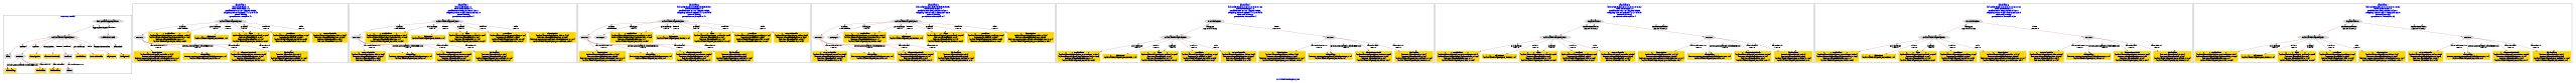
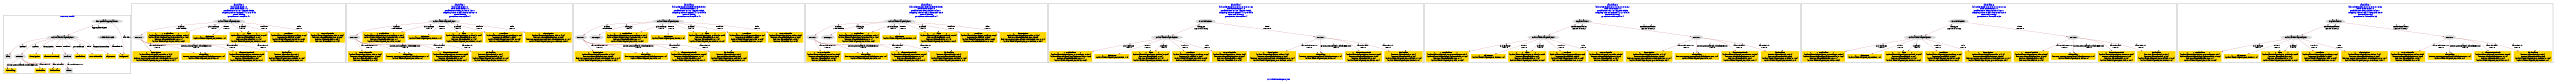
  digraph {
    fontcolor=blue
    fontname="DejaVu Serif"
    label="s27-s-the-huntington.json"
    remincross=true
    node [fillcolor=gold fontname="DejaVu Serif" style=filled shape=plaintext]
    edge [color=brown fontcolor=black fontname="DejaVu Serif"]
    n1 [color=white fillcolor=lightgray label=CulturalHeritageObject1 shape=""]
    n2 [fillcolor=lightgray label=date]
    n3 [color=white fillcolor=lightgray label=Person1 shape=""]
    n4 [label=description]
    n5 [label=dimensions_inch]
    n6 [fillcolor=lightgray label=medium]
    n7 [label=credit_line]
    n8 [label=Artwork_Title]
    n9 [label=object_no]
    n10 [label=nationality]
    n11 [label=birth_date]
    n12 [label=death_date]
    n13 [fillcolor=lightgray label=name]
    n14 [color=white fillcolor=lightgray label=EuropeanaAggregation1 shape=""]
    n15 [color=white fillcolor=lightgray label=WebResource3 shape=""]
    n16 [label=image_url]
    n17 [color=white fillcolor=lightgray label=CulturalHeritageObject1 shape=""]
    n18 [color=white fillcolor=lightgray label=Person1 shape=""]
    n19 [label="description\n[CulturalHeritageObject,title,0.473]\n[Person,nameOfThePerson,0.369]\n[Person,countryAssociatedWithThePerson,0.101]\n[CulturalHeritageObject,provenance,0.057]"]
    n20 [label="credit_line\n[CulturalHeritageObject,provenance,0.651]\n[CulturalHeritageObject,rightsHolder,0.166]\n[Person,nameOfThePerson,0.1]\n[CulturalHeritageObject,title,0.083]"]
    n21 [label="object_no\n[CulturalHeritageObject,extent,1.0]"]
    n22 [label="date\n[CulturalHeritageObject,created,0.605]\n[Person,dateOfBirth,0.22]\n[Person,dateOfDeath,0.173]\n[CulturalHeritageObject,extent,0.002]"]
    n23 [label="nationality\n[Person,countryAssociatedWithThePerson,1.0]\n[CulturalHeritageObject,title,0.0]"]
    n24 [label="medium\n[CulturalHeritageObject,medium,0.66]\n[Concept,prefLabel,0.333]\n[CulturalHeritageObject,title,0.005]\n[Person,nameOfThePerson,0.002]"]
    n25 [label="Artwork_Title\n[CulturalHeritageObject,title,0.569]\n[Person,nameOfThePerson,0.326]\n[Person,dateOfDeath,0.057]\n[Person,dateOfBirth,0.049]"]
    n26 [label="dimensions_inch\n[CulturalHeritageObject,extent,0.829]\n[Person,nameOfThePerson,0.15]\n[Person,dateOfDeath,0.02]\n[CulturalHeritageObject,title,0.001]"]
    n27 [label="birth_date\n[Person,dateOfBirth,0.631]\n[Person,dateOfDeath,0.26]\n[CulturalHeritageObject,created,0.108]\n[CulturalHeritageObject,extent,0.0]"]
    n28 [color=white fillcolor=lightgray label=CulturalHeritageObject1 shape=""]
    n29 [color=white fillcolor=lightgray label=Person1 shape=""]
    n30 [label="Artwork_Title\n[CulturalHeritageObject,title,0.569]\n[Person,nameOfThePerson,0.326]\n[Person,dateOfDeath,0.057]\n[Person,dateOfBirth,0.049]"]
    n31 [label="credit_line\n[CulturalHeritageObject,provenance,0.651]\n[CulturalHeritageObject,rightsHolder,0.166]\n[Person,nameOfThePerson,0.1]\n[CulturalHeritageObject,title,0.083]"]
    n32 [label="object_no\n[CulturalHeritageObject,extent,1.0]"]
    n33 [label="date\n[CulturalHeritageObject,created,0.605]\n[Person,dateOfBirth,0.22]\n[Person,dateOfDeath,0.173]\n[CulturalHeritageObject,extent,0.002]"]
    n34 [label="nationality\n[Person,countryAssociatedWithThePerson,1.0]\n[CulturalHeritageObject,title,0.0]"]
    n35 [label="medium\n[CulturalHeritageObject,medium,0.66]\n[Concept,prefLabel,0.333]\n[CulturalHeritageObject,title,0.005]\n[Person,nameOfThePerson,0.002]"]
    n36 [label="description\n[CulturalHeritageObject,title,0.473]\n[Person,nameOfThePerson,0.369]\n[Person,countryAssociatedWithThePerson,0.101]\n[CulturalHeritageObject,provenance,0.057]"]
    n37 [label="dimensions_inch\n[CulturalHeritageObject,extent,0.829]\n[Person,nameOfThePerson,0.15]\n[Person,dateOfDeath,0.02]\n[CulturalHeritageObject,title,0.001]"]
    n38 [label="birth_date\n[Person,dateOfBirth,0.631]\n[Person,dateOfDeath,0.26]\n[CulturalHeritageObject,created,0.108]\n[CulturalHeritageObject,extent,0.0]"]
    n39 [color=white fillcolor=lightgray label=CulturalHeritageObject1 shape=""]
    n40 [color=white fillcolor=lightgray label=Person1 shape=""]
    n41 [color=white fillcolor=lightgray label=Concept1 shape=""]
    n42 [label="description\n[CulturalHeritageObject,title,0.473]\n[Person,nameOfThePerson,0.369]\n[Person,countryAssociatedWithThePerson,0.101]\n[CulturalHeritageObject,provenance,0.057]"]
    n43 [label="credit_line\n[CulturalHeritageObject,provenance,0.651]\n[CulturalHeritageObject,rightsHolder,0.166]\n[Person,nameOfThePerson,0.1]\n[CulturalHeritageObject,title,0.083]"]
    n44 [label="object_no\n[CulturalHeritageObject,extent,1.0]"]
    n45 [label="date\n[CulturalHeritageObject,created,0.605]\n[Person,dateOfBirth,0.22]\n[Person,dateOfDeath,0.173]\n[CulturalHeritageObject,extent,0.002]"]
    n46 [label="nationality\n[Person,countryAssociatedWithThePerson,1.0]\n[CulturalHeritageObject,title,0.0]"]
    n47 [label="medium\n[CulturalHeritageObject,medium,0.66]\n[Concept,prefLabel,0.333]\n[CulturalHeritageObject,title,0.005]\n[Person,nameOfThePerson,0.002]"]
    n48 [label="Artwork_Title\n[CulturalHeritageObject,title,0.569]\n[Person,nameOfThePerson,0.326]\n[Person,dateOfDeath,0.057]\n[Person,dateOfBirth,0.049]"]
    n49 [label="dimensions_inch\n[CulturalHeritageObject,extent,0.829]\n[Person,nameOfThePerson,0.15]\n[Person,dateOfDeath,0.02]\n[CulturalHeritageObject,title,0.001]"]
    n50 [label="birth_date\n[Person,dateOfBirth,0.631]\n[Person,dateOfDeath,0.26]\n[CulturalHeritageObject,created,0.108]\n[CulturalHeritageObject,extent,0.0]"]
    n51 [color=white fillcolor=lightgray label=CulturalHeritageObject1 shape=""]
    n52 [color=white fillcolor=lightgray label=Person1 shape=""]
    n53 [color=white fillcolor=lightgray label=Concept1 shape=""]
    n54 [label="Artwork_Title\n[CulturalHeritageObject,title,0.569]\n[Person,nameOfThePerson,0.326]\n[Person,dateOfDeath,0.057]\n[Person,dateOfBirth,0.049]"]
    n55 [label="credit_line\n[CulturalHeritageObject,provenance,0.651]\n[CulturalHeritageObject,rightsHolder,0.166]\n[Person,nameOfThePerson,0.1]\n[CulturalHeritageObject,title,0.083]"]
    n56 [label="object_no\n[CulturalHeritageObject,extent,1.0]"]
    n57 [label="date\n[CulturalHeritageObject,created,0.605]\n[Person,dateOfBirth,0.22]\n[Person,dateOfDeath,0.173]\n[CulturalHeritageObject,extent,0.002]"]
    n58 [label="nationality\n[Person,countryAssociatedWithThePerson,1.0]\n[CulturalHeritageObject,title,0.0]"]
    n59 [label="medium\n[CulturalHeritageObject,medium,0.66]\n[Concept,prefLabel,0.333]\n[CulturalHeritageObject,title,0.005]\n[Person,nameOfThePerson,0.002]"]
    n60 [label="description\n[CulturalHeritageObject,title,0.473]\n[Person,nameOfThePerson,0.369]\n[Person,countryAssociatedWithThePerson,0.101]\n[CulturalHeritageObject,provenance,0.057]"]
    n61 [label="dimensions_inch\n[CulturalHeritageObject,extent,0.829]\n[Person,nameOfThePerson,0.15]\n[Person,dateOfDeath,0.02]\n[CulturalHeritageObject,title,0.001]"]
    n62 [label="birth_date\n[Person,dateOfBirth,0.631]\n[Person,dateOfDeath,0.26]\n[CulturalHeritageObject,created,0.108]\n[CulturalHeritageObject,extent,0.0]"]
    n63 [color=white fillcolor=lightgray label=ProvidedCHO1 shape=""]
    n64 [color=white fillcolor=lightgray label=CulturalHeritageObject1 shape=""]
    n65 [color=white fillcolor=lightgray label=Person1 shape=""]
    n66 [label="description\n[CulturalHeritageObject,title,0.473]\n[Person,nameOfThePerson,0.369]\n[Person,countryAssociatedWithThePerson,0.101]\n[CulturalHeritageObject,provenance,0.057]"]
    n67 [label="credit_line\n[CulturalHeritageObject,provenance,0.651]\n[CulturalHeritageObject,rightsHolder,0.166]\n[Person,nameOfThePerson,0.1]\n[CulturalHeritageObject,title,0.083]"]
    n68 [label="object_no\n[CulturalHeritageObject,extent,1.0]"]
    n69 [label="date\n[CulturalHeritageObject,created,0.605]\n[Person,dateOfBirth,0.22]\n[Person,dateOfDeath,0.173]\n[CulturalHeritageObject,extent,0.002]"]
    n70 [label="nationality\n[Person,countryAssociatedWithThePerson,1.0]\n[CulturalHeritageObject,title,0.0]"]
    n71 [label="medium\n[CulturalHeritageObject,medium,0.66]\n[Concept,prefLabel,0.333]\n[CulturalHeritageObject,title,0.005]\n[Person,nameOfThePerson,0.002]"]
    n72 [label="Artwork_Title\n[CulturalHeritageObject,title,0.569]\n[Person,nameOfThePerson,0.326]\n[Person,dateOfDeath,0.057]\n[Person,dateOfBirth,0.049]"]
    n73 [label="dimensions_inch\n[CulturalHeritageObject,extent,0.829]\n[Person,nameOfThePerson,0.15]\n[Person,dateOfDeath,0.02]\n[CulturalHeritageObject,title,0.001]"]
    n74 [label="birth_date\n[Person,dateOfBirth,0.631]\n[Person,dateOfDeath,0.26]\n[CulturalHeritageObject,created,0.108]\n[CulturalHeritageObject,extent,0.0]"]
    n75 [color=white fillcolor=lightgray label=Organization1 shape=""]
    n76 [color=white fillcolor=lightgray label=CulturalHeritageObject1 shape=""]
    n77 [color=white fillcolor=lightgray label=Person1 shape=""]
    n78 [label="description\n[CulturalHeritageObject,title,0.473]\n[Person,nameOfThePerson,0.369]\n[Person,countryAssociatedWithThePerson,0.101]\n[CulturalHeritageObject,provenance,0.057]"]
    n79 [label="credit_line\n[CulturalHeritageObject,provenance,0.651]\n[CulturalHeritageObject,rightsHolder,0.166]\n[Person,nameOfThePerson,0.1]\n[CulturalHeritageObject,title,0.083]"]
    n80 [label="object_no\n[CulturalHeritageObject,extent,1.0]"]
    n81 [label="date\n[CulturalHeritageObject,created,0.605]\n[Person,dateOfBirth,0.22]\n[Person,dateOfDeath,0.173]\n[CulturalHeritageObject,extent,0.002]"]
    n82 [label="nationality\n[Person,countryAssociatedWithThePerson,1.0]\n[CulturalHeritageObject,title,0.0]"]
    n83 [label="medium\n[CulturalHeritageObject,medium,0.66]\n[Concept,prefLabel,0.333]\n[CulturalHeritageObject,title,0.005]\n[Person,nameOfThePerson,0.002]"]
    n84 [label="Artwork_Title\n[CulturalHeritageObject,title,0.569]\n[Person,nameOfThePerson,0.326]\n[Person,dateOfDeath,0.057]\n[Person,dateOfBirth,0.049]"]
    n85 [label="dimensions_inch\n[CulturalHeritageObject,extent,0.829]\n[Person,nameOfThePerson,0.15]\n[Person,dateOfDeath,0.02]\n[CulturalHeritageObject,title,0.001]"]
    n86 [label="birth_date\n[Person,dateOfBirth,0.631]\n[Person,dateOfDeath,0.26]\n[CulturalHeritageObject,created,0.108]\n[CulturalHeritageObject,extent,0.0]"]
    n87 [color=white fillcolor=lightgray label=ProvidedCHO1 shape=""]
    n88 [color=white fillcolor=lightgray label=CulturalHeritageObject1 shape=""]
    n89 [color=white fillcolor=lightgray label=Person1 shape=""]
    n90 [label="Artwork_Title\n[CulturalHeritageObject,title,0.569]\n[Person,nameOfThePerson,0.326]\n[Person,dateOfDeath,0.057]\n[Person,dateOfBirth,0.049]"]
    n91 [label="credit_line\n[CulturalHeritageObject,provenance,0.651]\n[CulturalHeritageObject,rightsHolder,0.166]\n[Person,nameOfThePerson,0.1]\n[CulturalHeritageObject,title,0.083]"]
    n92 [label="object_no\n[CulturalHeritageObject,extent,1.0]"]
    n93 [label="date\n[CulturalHeritageObject,created,0.605]\n[Person,dateOfBirth,0.22]\n[Person,dateOfDeath,0.173]\n[CulturalHeritageObject,extent,0.002]"]
    n94 [label="nationality\n[Person,countryAssociatedWithThePerson,1.0]\n[CulturalHeritageObject,title,0.0]"]
    n95 [label="medium\n[CulturalHeritageObject,medium,0.66]\n[Concept,prefLabel,0.333]\n[CulturalHeritageObject,title,0.005]\n[Person,nameOfThePerson,0.002]"]
    n96 [label="description\n[CulturalHeritageObject,title,0.473]\n[Person,nameOfThePerson,0.369]\n[Person,countryAssociatedWithThePerson,0.101]\n[CulturalHeritageObject,provenance,0.057]"]
    n97 [label="dimensions_inch\n[CulturalHeritageObject,extent,0.829]\n[Person,nameOfThePerson,0.15]\n[Person,dateOfDeath,0.02]\n[CulturalHeritageObject,title,0.001]"]
    n98 [label="birth_date\n[Person,dateOfBirth,0.631]\n[Person,dateOfDeath,0.26]\n[CulturalHeritageObject,created,0.108]\n[CulturalHeritageObject,extent,0.0]"]
    n99 [color=white fillcolor=lightgray label=Organization1 shape=""]
    n100 [color=white fillcolor=lightgray label=CulturalHeritageObject1 shape=""]
    n101 [color=white fillcolor=lightgray label=Person1 shape=""]
    n102 [label="Artwork_Title\n[CulturalHeritageObject,title,0.569]\n[Person,nameOfThePerson,0.326]\n[Person,dateOfDeath,0.057]\n[Person,dateOfBirth,0.049]"]
    n103 [label="credit_line\n[CulturalHeritageObject,provenance,0.651]\n[CulturalHeritageObject,rightsHolder,0.166]\n[Person,nameOfThePerson,0.1]\n[CulturalHeritageObject,title,0.083]"]
    n104 [label="object_no\n[CulturalHeritageObject,extent,1.0]"]
    n105 [label="date\n[CulturalHeritageObject,created,0.605]\n[Person,dateOfBirth,0.22]\n[Person,dateOfDeath,0.173]\n[CulturalHeritageObject,extent,0.002]"]
    n106 [label="nationality\n[Person,countryAssociatedWithThePerson,1.0]\n[CulturalHeritageObject,title,0.0]"]
    n107 [label="medium\n[CulturalHeritageObject,medium,0.66]\n[Concept,prefLabel,0.333]\n[CulturalHeritageObject,title,0.005]\n[Person,nameOfThePerson,0.002]"]
    n108 [label="description\n[CulturalHeritageObject,title,0.473]\n[Person,nameOfThePerson,0.369]\n[Person,countryAssociatedWithThePerson,0.101]\n[CulturalHeritageObject,provenance,0.057]"]
    n109 [label="dimensions_inch\n[CulturalHeritageObject,extent,0.829]\n[Person,nameOfThePerson,0.15]\n[Person,dateOfDeath,0.02]\n[CulturalHeritageObject,title,0.001]"]
    n110 [label="birth_date\n[Person,dateOfBirth,0.631]\n[Person,dateOfDeath,0.26]\n[CulturalHeritageObject,created,0.108]\n[CulturalHeritageObject,extent,0.0]"]
    subgraph cluster_1 {
      label="1-correct model"
      n1
      n2
      n3
      n4
      n5
      n6
      n7
      n8
      n9
      n10
      n11
      n12
      n13
      n14
      n15
      n16
    }
    subgraph cluster_2 {
      label="candidate 0\nlink coherence:1.0\nnode coherence:1.0\nconfidence:0.6116743629375955\nmapping score:0.6668544172754948\ncost:9.99999\n-precision:0.7-recall:0.47"
      n17
      n18
      n19
      n20
      n21
      n22
      n23
      n24
      n25
      n26
      n27
    }
    subgraph cluster_3 {
      label="candidate 1\nlink coherence:1.0\nnode coherence:1.0\nconfidence:0.5962292951846071\nmapping score:0.6617060613578319\ncost:9.99999\n-precision:0.6-recall:0.4"
      n28
      n29
      n30
      n31
      n32
      n33
      n34
      n35
      n36
      n37
      n38
    }
    subgraph cluster_4 {
      label="candidate 2\nlink coherence:0.9090909090909091\nnode coherence:1.0\nconfidence:0.6116743629375955\nmapping score:0.6668544172754948\ncost:10.99999\n-precision:0.64-recall:0.47"
      n39
      n40
      n41
      n42
      n43
      n44
      n45
      n46
      n47
      n48
      n49
      n50
    }
    subgraph cluster_5 {
      label="candidate 3\nlink coherence:0.9090909090909091\nnode coherence:1.0\nconfidence:0.5962292951846071\nmapping score:0.6617060613578319\ncost:10.99999\n-precision:0.55-recall:0.4"
      n51
      n52
      n53
      n54
      n55
      n56
      n57
      n58
      n59
      n60
      n61
      n62
    }
    subgraph cluster_6 {
      label="candidate 4\nlink coherence:0.8181818181818182\nnode coherence:1.0\nconfidence:0.6116743629375955\nmapping score:0.6668544172754948\ncost:209.010002\n-precision:0.55-recall:0.4"
      n63
      n64
      n65
      n66
      n67
      n68
      n69
      n70
      n71
      n72
      n73
      n74
    }
    subgraph cluster_7 {
      label="candidate 5\nlink coherence:0.8181818181818182\nnode coherence:1.0\nconfidence:0.6116743629375955\nmapping score:0.6668544172754948\ncost:209.020004\n-precision:0.55-recall:0.4"
      n75
      n76
      n77
      n78
      n79
      n80
      n81
      n82
      n83
      n84
      n85
      n86
    }
    subgraph cluster_8 {
      label="candidate 6\nlink coherence:0.8181818181818182\nnode coherence:1.0\nconfidence:0.5962292951846071\nmapping score:0.6617060613578319\ncost:209.010002\n-precision:0.45-recall:0.33"
      n87
      n88
      n89
      n90
      n91
      n92
      n93
      n94
      n95
      n96
      n97
      n98
    }
    subgraph cluster_9 {
      label="candidate 7\nlink coherence:0.8181818181818182\nnode coherence:1.0\nconfidence:0.5962292951846071\nmapping score:0.6617060613578319\ncost:209.020004\n-precision:0.45-recall:0.33"
      n99
      n100
      n101
      n102
      n103
      n104
      n105
      n106
      n107
      n108
      n109
      n110
    }
    n1 -> n2 [label=created]
    n1 -> n3 [label=creator]
    n1 -> n4 [label=description]
    n1 -> n5 [label=extent]
    n1 -> n6 [label=medium]
    n1 -> n7 [label=provenance]
    n1 -> n8 [label=title]
    n1 -> n9 [label=accessionNumber]
    n3 -> n10 [label=countryAssociatedWithThePerson]
    n3 -> n11 [label=dateOfBirth]
    n3 -> n12 [label=dateOfDeath]
    n3 -> n13 [label=nameOfThePerson]
    n14 -> n1 [label=aggregatedCHO]
-   n14 -> n15 [label=hasView]
-   n15 -> n16 [label=classLink]
+   n14 -> n16 [label=hasView]
+   n15 -> n16 [label=dateOfBirth]
    n17 -> n18 [label="creator\nw=0.99999"]
    n17 -> n20 [label="provenance\nw=1.0"]
    n17 -> n21 [label="extent\nw=1.0"]
    n17 -> n22 [label="created\nw=1.0"]
    n17 -> n24 [label="medium\nw=1.0"]
    n17 -> n25 [label="title\nw=1.0"]
    n18 -> n19 [label="nameOfThePerson\nw=1.0"]
    n18 -> n23 [label="countryAssociatedWithThePerson\nw=1.0"]
    n18 -> n26 [label="dateOfDeath\nw=1.0"]
    n18 -> n27 [label="dateOfBirth\nw=1.0"]
    n28 -> n29 [label="creator\nw=0.99999"]
    n28 -> n31 [label="provenance\nw=1.0"]
    n28 -> n32 [label="extent\nw=1.0"]
    n28 -> n33 [label="created\nw=1.0"]
    n28 -> n35 [label="medium\nw=1.0"]
    n28 -> n36 [label="title\nw=1.0"]
    n29 -> n30 [label="nameOfThePerson\nw=1.0"]
    n29 -> n34 [label="countryAssociatedWithThePerson\nw=1.0"]
    n29 -> n37 [label="dateOfDeath\nw=1.0"]
    n29 -> n38 [label="dateOfBirth\nw=1.0"]
    n39 -> n40 [label="creator\nw=0.99999"]
    n39 -> n41 [label="hasType\nw=1.0"]
    n39 -> n43 [label="provenance\nw=1.0"]
    n39 -> n44 [label="extent\nw=1.0"]
    n39 -> n45 [label="created\nw=1.0"]
    n39 -> n47 [label="medium\nw=1.0"]
    n39 -> n48 [label="title\nw=1.0"]
    n40 -> n42 [label="nameOfThePerson\nw=1.0"]
    n40 -> n46 [label="countryAssociatedWithThePerson\nw=1.0"]
    n40 -> n49 [label="dateOfDeath\nw=1.0"]
    n40 -> n50 [label="dateOfBirth\nw=1.0"]
    n51 -> n52 [label="creator\nw=0.99999"]
    n51 -> n53 [label="hasType\nw=1.0"]
    n51 -> n55 [label="provenance\nw=1.0"]
    n51 -> n56 [label="extent\nw=1.0"]
    n51 -> n57 [label="created\nw=1.0"]
    n51 -> n59 [label="medium\nw=1.0"]
    n51 -> n60 [label="title\nw=1.0"]
    n52 -> n54 [label="nameOfThePerson\nw=1.0"]
    n52 -> n58 [label="countryAssociatedWithThePerson\nw=1.0"]
    n52 -> n61 [label="dateOfDeath\nw=1.0"]
    n52 -> n62 [label="dateOfBirth\nw=1.0"]
    n63 -> n64 [label="hasType\nw=100.010002"]
    n63 -> n65 [label="sitter\nw=100.0"]
    n64 -> n67 [label="provenance\nw=1.0"]
    n64 -> n68 [label="extent\nw=1.0"]
    n64 -> n69 [label="created\nw=1.0"]
    n64 -> n71 [label="medium\nw=1.0"]
    n64 -> n72 [label="title\nw=1.0"]
    n65 -> n66 [label="nameOfThePerson\nw=1.0"]
    n65 -> n70 [label="countryAssociatedWithThePerson\nw=1.0"]
    n65 -> n73 [label="dateOfDeath\nw=1.0"]
    n65 -> n74 [label="dateOfBirth\nw=1.0"]
    n75 -> n76 [label="semanticRelation\nw=100.010002"]
    n75 -> n77 [label="semanticRelation\nw=100.010002"]
    n76 -> n79 [label="provenance\nw=1.0"]
    n76 -> n80 [label="extent\nw=1.0"]
    n76 -> n81 [label="created\nw=1.0"]
    n76 -> n83 [label="medium\nw=1.0"]
    n76 -> n84 [label="title\nw=1.0"]
    n77 -> n78 [label="nameOfThePerson\nw=1.0"]
    n77 -> n82 [label="countryAssociatedWithThePerson\nw=1.0"]
    n77 -> n85 [label="dateOfDeath\nw=1.0"]
    n77 -> n86 [label="dateOfBirth\nw=1.0"]
    n87 -> n88 [label="hasType\nw=100.010002"]
    n87 -> n89 [label="sitter\nw=100.0"]
    n88 -> n91 [label="provenance\nw=1.0"]
    n88 -> n92 [label="extent\nw=1.0"]
    n88 -> n93 [label="created\nw=1.0"]
    n88 -> n95 [label="medium\nw=1.0"]
    n88 -> n96 [label="title\nw=1.0"]
    n89 -> n90 [label="nameOfThePerson\nw=1.0"]
    n89 -> n94 [label="countryAssociatedWithThePerson\nw=1.0"]
    n89 -> n97 [label="dateOfDeath\nw=1.0"]
    n89 -> n98 [label="dateOfBirth\nw=1.0"]
    n99 -> n100 [label="semanticRelation\nw=100.010002"]
    n99 -> n101 [label="semanticRelation\nw=100.010002"]
    n100 -> n103 [label="provenance\nw=1.0"]
    n100 -> n104 [label="extent\nw=1.0"]
    n100 -> n105 [label="created\nw=1.0"]
    n100 -> n107 [label="medium\nw=1.0"]
    n100 -> n108 [label="title\nw=1.0"]
    n101 -> n102 [label="nameOfThePerson\nw=1.0"]
    n101 -> n106 [label="countryAssociatedWithThePerson\nw=1.0"]
    n101 -> n109 [label="dateOfDeath\nw=1.0"]
    n101 -> n110 [label="dateOfBirth\nw=1.0"]
  }
